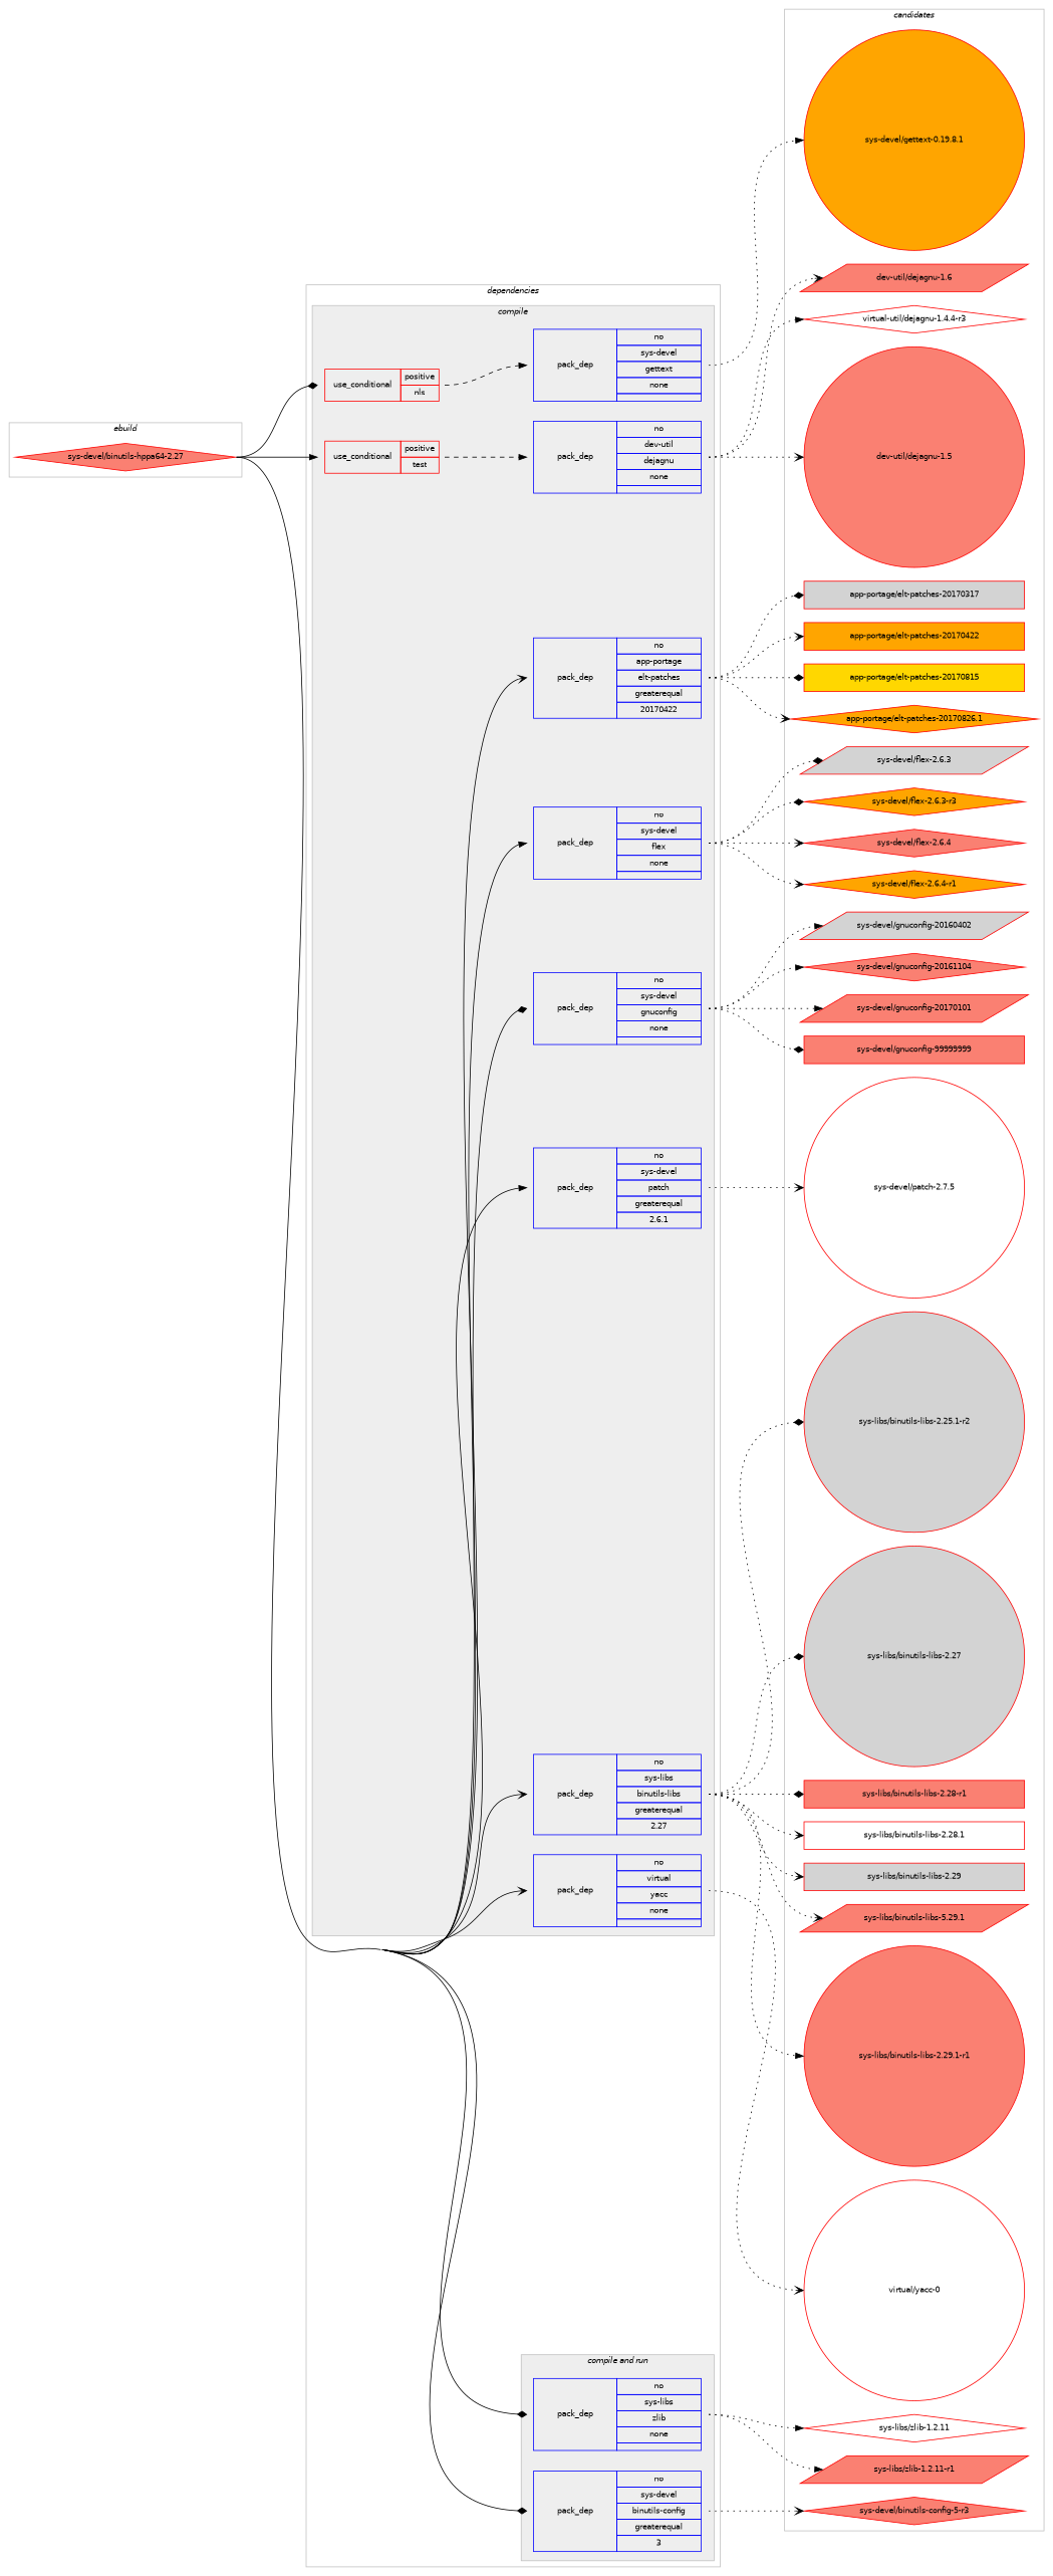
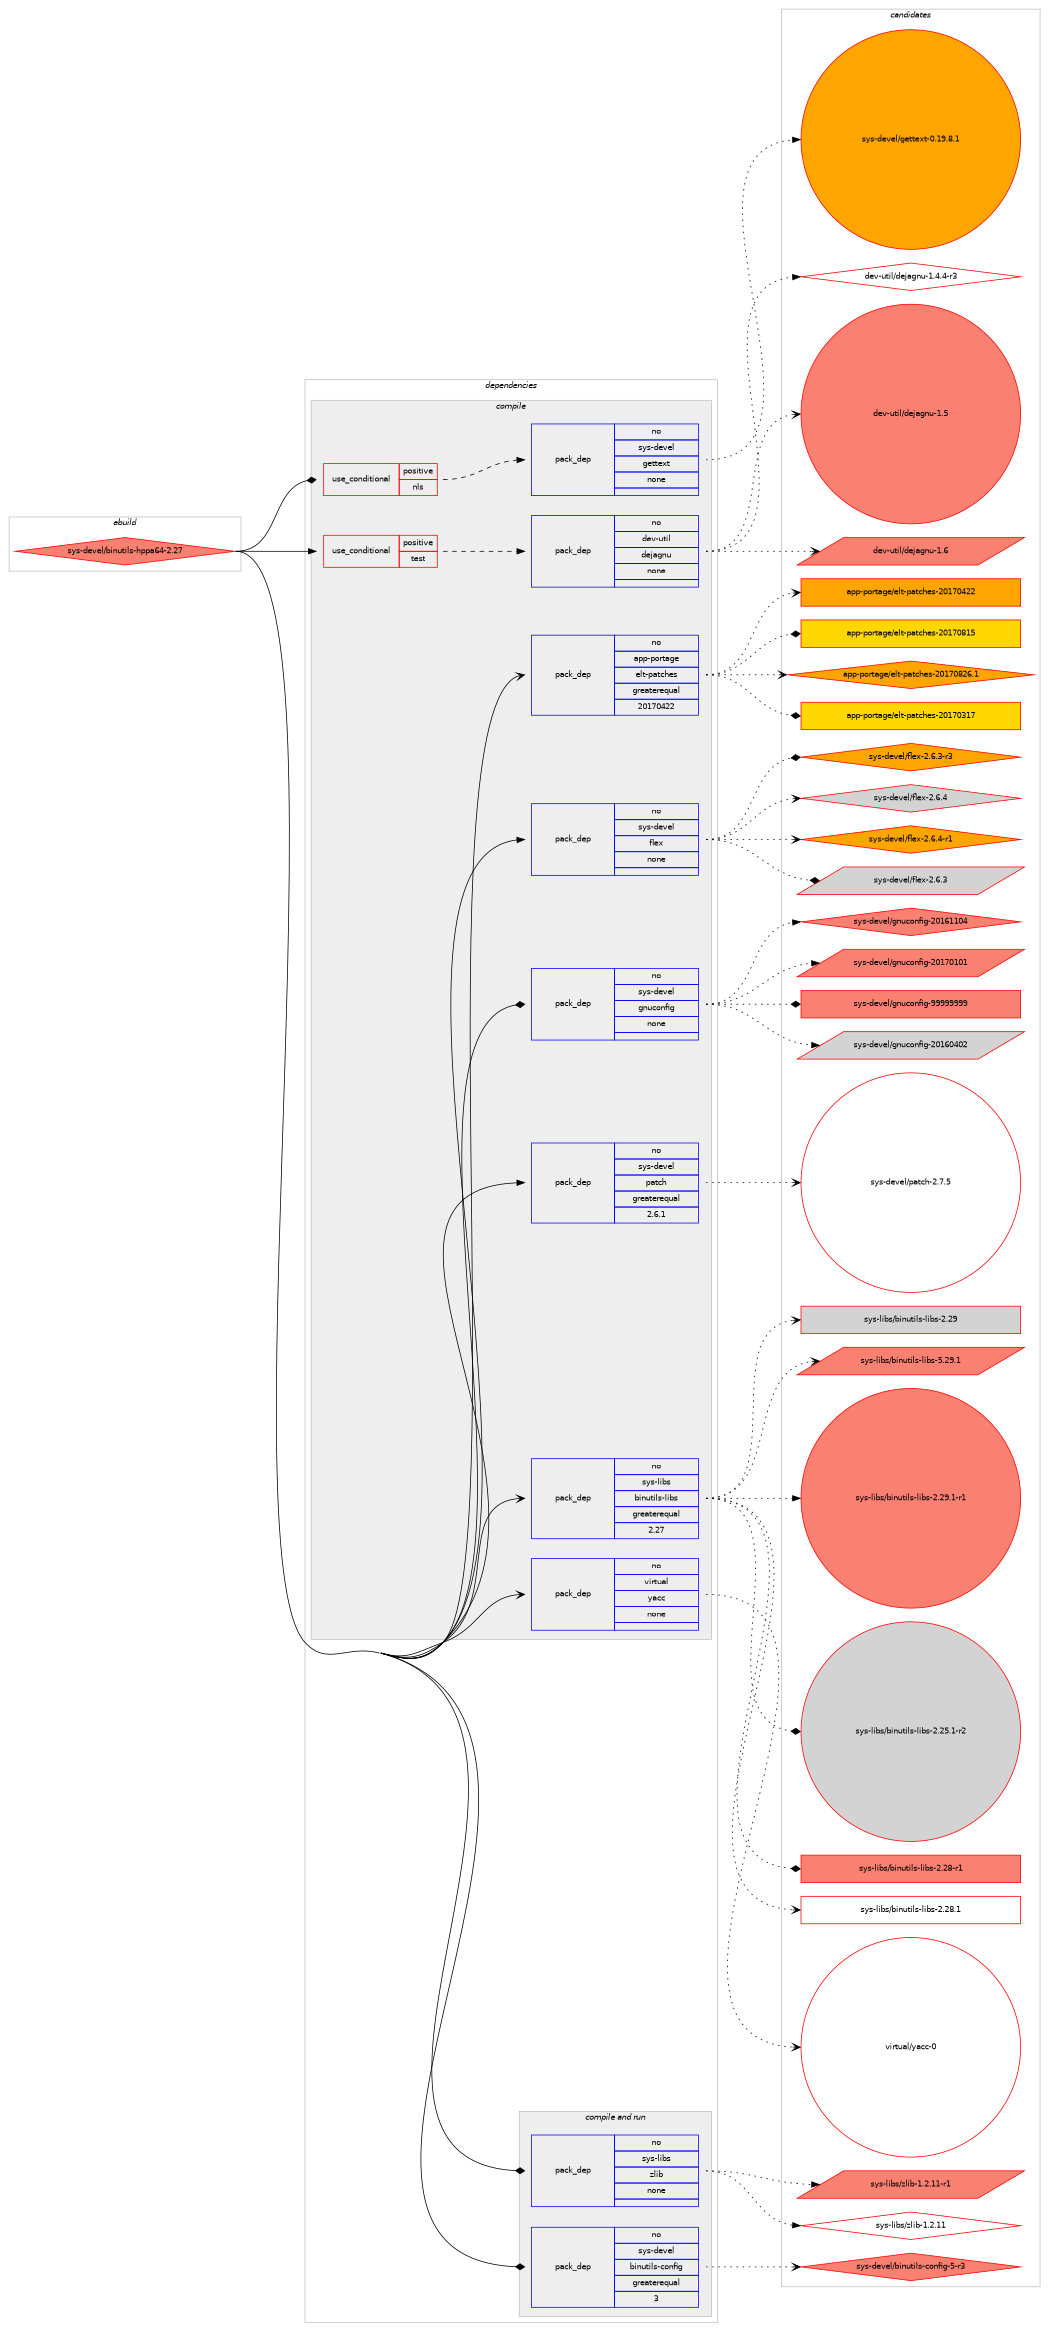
  digraph {
    compound=true
    concentrate=true
    fontname=Helvetica
    fontsize=10
    newrank=true
    rankdir=LR
    ranksep=1.5
    node [color=red fontname=Helvetica fontsize=10 shape=none style=filled]
    edge [arrowhead=vee headport=w style=dotted tailport=e weight=100]
    n1 [fillcolor=salmon label="sys-devel/binutils-hppa64-2.27" shape=diamond width=4]
    n2 [color=blue label=<<TABLE BORDER="0" CELLBORDER="1" CELLSPACING="0" CELLPADDING="4" WIDTH="220"><TR><TD ROWSPAN="6" CELLPADDING="30">pack_dep</TD></TR><TR><TD WIDTH="110">no</TD></TR><TR><TD>sys-devel</TD></TR><TR><TD>gettext</TD></TR><TR><TD>none</TD></TR><TR><TD></TD></TR></TABLE>> style=""]
    n3 [label=<<TABLE BORDER="0" CELLBORDER="1" CELLSPACING="0" CELLPADDING="4"><TR><TD ROWSPAN="3" CELLPADDING="10">use_conditional</TD></TR><TR><TD>positive</TD></TR><TR><TD>nls</TD></TR></TABLE>> style=""]
    n4 [color=blue label=<<TABLE BORDER="0" CELLBORDER="1" CELLSPACING="0" CELLPADDING="4" WIDTH="220"><TR><TD ROWSPAN="6" CELLPADDING="30">pack_dep</TD></TR><TR><TD WIDTH="110">no</TD></TR><TR><TD>dev-util</TD></TR><TR><TD>dejagnu</TD></TR><TR><TD>none</TD></TR><TR><TD></TD></TR></TABLE>> style=""]
    n5 [label=<<TABLE BORDER="0" CELLBORDER="1" CELLSPACING="0" CELLPADDING="4"><TR><TD ROWSPAN="3" CELLPADDING="10">use_conditional</TD></TR><TR><TD>positive</TD></TR><TR><TD>test</TD></TR></TABLE>> style=""]
    n6 [color=blue label=<<TABLE BORDER="0" CELLBORDER="1" CELLSPACING="0" CELLPADDING="4" WIDTH="220"><TR><TD ROWSPAN="6" CELLPADDING="30">pack_dep</TD></TR><TR><TD WIDTH="110">no</TD></TR><TR><TD>app-portage</TD></TR><TR><TD>elt-patches</TD></TR><TR><TD>greaterequal</TD></TR><TR><TD>20170422</TD></TR></TABLE>> style=""]
    n7 [color=blue label=<<TABLE BORDER="0" CELLBORDER="1" CELLSPACING="0" CELLPADDING="4" WIDTH="220"><TR><TD ROWSPAN="6" CELLPADDING="30">pack_dep</TD></TR><TR><TD WIDTH="110">no</TD></TR><TR><TD>sys-devel</TD></TR><TR><TD>flex</TD></TR><TR><TD>none</TD></TR><TR><TD></TD></TR></TABLE>> style=""]
    n8 [color=blue label=<<TABLE BORDER="0" CELLBORDER="1" CELLSPACING="0" CELLPADDING="4" WIDTH="220"><TR><TD ROWSPAN="6" CELLPADDING="30">pack_dep</TD></TR><TR><TD WIDTH="110">no</TD></TR><TR><TD>sys-devel</TD></TR><TR><TD>gnuconfig</TD></TR><TR><TD>none</TD></TR><TR><TD></TD></TR></TABLE>> style=""]
    n9 [color=blue label=<<TABLE BORDER="0" CELLBORDER="1" CELLSPACING="0" CELLPADDING="4" WIDTH="220"><TR><TD ROWSPAN="6" CELLPADDING="30">pack_dep</TD></TR><TR><TD WIDTH="110">no</TD></TR><TR><TD>sys-devel</TD></TR><TR><TD>patch</TD></TR><TR><TD>greaterequal</TD></TR><TR><TD>2.6.1</TD></TR></TABLE>> style=""]
    n10 [color=blue label=<<TABLE BORDER="0" CELLBORDER="1" CELLSPACING="0" CELLPADDING="4" WIDTH="220"><TR><TD ROWSPAN="6" CELLPADDING="30">pack_dep</TD></TR><TR><TD WIDTH="110">no</TD></TR><TR><TD>sys-libs</TD></TR><TR><TD>binutils-libs</TD></TR><TR><TD>greaterequal</TD></TR><TR><TD>2.27</TD></TR></TABLE>> style=""]
    n11 [color=blue label=<<TABLE BORDER="0" CELLBORDER="1" CELLSPACING="0" CELLPADDING="4" WIDTH="220"><TR><TD ROWSPAN="6" CELLPADDING="30">pack_dep</TD></TR><TR><TD WIDTH="110">no</TD></TR><TR><TD>virtual</TD></TR><TR><TD>yacc</TD></TR><TR><TD>none</TD></TR><TR><TD></TD></TR></TABLE>> style=""]
    n12 [color=blue label=<<TABLE BORDER="0" CELLBORDER="1" CELLSPACING="0" CELLPADDING="4" WIDTH="220"><TR><TD ROWSPAN="6" CELLPADDING="30">pack_dep</TD></TR><TR><TD WIDTH="110">no</TD></TR><TR><TD>sys-libs</TD></TR><TR><TD>zlib</TD></TR><TR><TD>none</TD></TR><TR><TD></TD></TR></TABLE>> style=""]
    n13 [color=blue label=<<TABLE BORDER="0" CELLBORDER="1" CELLSPACING="0" CELLPADDING="4" WIDTH="220"><TR><TD ROWSPAN="6" CELLPADDING="30">pack_dep</TD></TR><TR><TD WIDTH="110">no</TD></TR><TR><TD>sys-devel</TD></TR><TR><TD>binutils-config</TD></TR><TR><TD>greaterequal</TD></TR><TR><TD>3</TD></TR></TABLE>> style=""]
    n14 [fillcolor=orange label="sys-devel/gettext-0.19.8.1" shape=circle width=4]
-   n15 [fillcolor=white label="virtual-util/dejagnu-1.4.4-r3" shape=diamond width=4]
+   n15 [fillcolor=white label="dev-util/dejagnu-1.4.4-r3" shape=diamond width=4]
    n16 [fillcolor=salmon label="dev-util/dejagnu-1.5" shape=circle width=4]
    n17 [fillcolor=salmon label="dev-util/dejagnu-1.6" shape=parallelogram width=4]
-   n18 [fillcolor=lightgrey label="app-portage/elt-patches-20170317" shape=box width=4]
+   n18 [fillcolor=gold label="app-portage/elt-patches-20170317" shape=box width=4]
    n19 [fillcolor=orange label="app-portage/elt-patches-20170422" shape=box width=4]
    n20 [fillcolor=gold label="app-portage/elt-patches-20170815" shape=box width=4]
    n21 [fillcolor=orange label="app-portage/elt-patches-20170826.1" shape=diamond width=4]
    n22 [fillcolor=lightgrey label="sys-devel/gnuconfig-20160402" shape=parallelogram width=4]
    n23 [fillcolor=salmon label="sys-devel/gnuconfig-20161104" shape=diamond width=4]
    n24 [fillcolor=salmon label="sys-devel/gnuconfig-20170101" shape=parallelogram width=4]
    n25 [fillcolor=salmon label="sys-devel/gnuconfig-99999999" shape=box width=4]
    n26 [fillcolor=lightgrey label="sys-devel/flex-2.6.3" shape=parallelogram width=4]
    n27 [fillcolor=orange label="sys-devel/flex-2.6.3-r3" shape=diamond width=4]
-   n28 [fillcolor=salmon label="sys-devel/flex-2.6.4" shape=diamond width=4]
+   n28 [fillcolor=lightgrey label="sys-devel/flex-2.6.4" shape=diamond width=4]
    n29 [fillcolor=orange label="sys-devel/flex-2.6.4-r1" shape=diamond width=4]
    n30 [fillcolor=white label="sys-devel/patch-2.7.5" shape=circle width=4]
    n31 [fillcolor=lightgrey label="sys-libs/binutils-libs-2.25.1-r2" shape=circle width=4]
-   n32 [fillcolor=lightgrey label="sys-libs/binutils-libs-2.27" shape=circle width=4]
    n33 [fillcolor=salmon label="sys-libs/binutils-libs-2.28-r1" shape=box width=4]
    n34 [fillcolor=white label="sys-libs/binutils-libs-2.28.1" shape=box width=4]
    n35 [fillcolor=lightgrey label="sys-libs/binutils-libs-2.29" shape=box width=4]
    n36 [fillcolor=salmon label="sys-libs/binutils-libs-5.29.1" shape=parallelogram width=4]
    n37 [fillcolor=salmon label="sys-libs/binutils-libs-2.29.1-r1" shape=circle width=4]
    n38 [fillcolor=white label="virtual/yacc-0" shape=circle width=4]
    n39 [fillcolor=salmon label="sys-devel/binutils-config-5-r3" shape=diamond width=4]
    n40 [fillcolor=white label="sys-libs/zlib-1.2.11" shape=diamond width=4]
    n41 [fillcolor=salmon label="sys-libs/zlib-1.2.11-r1" shape=parallelogram width=4]
    subgraph cluster_1 {
      color=gray
      label=<<i>dependencies</i>>
      subgraph cluster_2 {
        color=gray
        fillcolor="#eeeeee"
        label=<<i>compile</i>>
        style=filled
        subgraph sub_3 {
          color=gray
          fillcolor="#eeeeee"
          label=<<i>compile</i>>
          style=filled
          n3
          subgraph sub_4 {
            color=gray
            fillcolor="#eeeeee"
            label=<<i>compile</i>>
            style=filled
            n2
          }
        }
        subgraph sub_5 {
          color=gray
          fillcolor="#eeeeee"
          label=<<i>compile</i>>
          style=filled
          n5
          subgraph sub_6 {
            color=gray
            fillcolor="#eeeeee"
            label=<<i>compile</i>>
            style=filled
            n4
          }
        }
        subgraph sub_7 {
          color=gray
          fillcolor="#eeeeee"
          label=<<i>compile</i>>
          style=filled
          n6
        }
        subgraph sub_8 {
          color=gray
          fillcolor="#eeeeee"
          label=<<i>compile</i>>
          style=filled
          n7
        }
        subgraph sub_9 {
          color=gray
          fillcolor="#eeeeee"
          label=<<i>compile</i>>
          style=filled
          n8
        }
        subgraph sub_10 {
          color=gray
          fillcolor="#eeeeee"
          label=<<i>compile</i>>
          style=filled
          n9
        }
        subgraph sub_11 {
          color=gray
          fillcolor="#eeeeee"
          label=<<i>compile</i>>
          style=filled
          n10
        }
        subgraph sub_12 {
          color=gray
          fillcolor="#eeeeee"
          label=<<i>compile</i>>
          style=filled
          n11
        }
      }
      subgraph cluster_13 {
        color=gray
        fillcolor="#eeeeee"
        label=<<i>compile and run</i>>
        style=filled
        subgraph sub_14 {
          color=gray
          fillcolor="#eeeeee"
          label=<<i>compile and run</i>>
          style=filled
          n12
        }
        subgraph sub_15 {
          color=gray
          fillcolor="#eeeeee"
          label=<<i>compile and run</i>>
          style=filled
          n13
        }
      }
      subgraph cluster_16 {
        color=gray
        fillcolor="#eeeeee"
        label=<<i>run</i>>
        style=filled
      }
    }
    subgraph cluster_17 {
      color=gray
      label=<<i>ebuild</i>>
      rank=same
      n1
    }
    subgraph cluster_18 {
      color=gray
      label=<<i>candidates</i>>
      rank=same
      subgraph sub_19 {
        color=black
        label=<<i>candidates</i>>
        nodesep=1
        rank=same
        n14
      }
      subgraph sub_20 {
        color=black
        label=<<i>candidates</i>>
        nodesep=1
        rank=same
        n15
        n16
        n17
      }
      subgraph sub_21 {
        color=black
        label=<<i>candidates</i>>
        nodesep=1
        rank=same
        n18
        n19
        n20
        n21
      }
      subgraph sub_22 {
        color=black
        label=<<i>candidates</i>>
        nodesep=1
        rank=same
        n22
        n23
        n24
        n25
      }
      subgraph sub_23 {
        color=black
        label=<<i>candidates</i>>
        nodesep=1
        rank=same
        n26
        n27
        n28
        n29
      }
      subgraph sub_24 {
        color=black
        label=<<i>candidates</i>>
        nodesep=1
        rank=same
        n30
      }
      subgraph sub_25 {
        color=black
        label=<<i>candidates</i>>
        nodesep=1
        rank=same
        n31
-       n32
        n33
        n34
        n35
        n36
        n37
      }
      subgraph sub_26 {
        color=black
        label=<<i>candidates</i>>
        nodesep=1
        rank=same
        n38
      }
      subgraph sub_27 {
        color=black
        label=<<i>candidates</i>>
        nodesep=1
        rank=same
        n39
      }
      subgraph sub_28 {
        color=black
        label=<<i>candidates</i>>
        nodesep=1
        rank=same
        n40
        n41
      }
    }
    n1 -> n3 [arrowhead=diamond style=solid weight=20]
    n1 -> n5 [arrowhead=normal style=solid weight=20]
    n1 -> n6 [style=solid weight=20]
    n1 -> n7 [arrowhead=normal style=solid weight=20]
    n1 -> n8 [arrowhead=diamond style=solid weight=20]
    n1 -> n9 [arrowhead=normal style=solid weight=20]
    n1 -> n10 [style=solid weight=20]
    n1 -> n11 [style=solid weight=20]
    n1 -> n12 [arrowhead=diamond style=solid weight=20]
    n1 -> n13 [arrowhead=diamond style=solid weight=20]
    n2 -> n14 [arrowhead=normal]
    n3 -> n2 [arrowhead=normal style=dashed weight=20]
    n4 -> n15 [arrowhead=normal]
    n4 -> n16
    n4 -> n17
    n5 -> n4 [arrowhead=normal style=dashed weight=20]
    n6 -> n18 [arrowhead=diamond]
    n6 -> n19
    n6 -> n20 [arrowhead=diamond]
    n6 -> n21
    n7 -> n26 [arrowhead=diamond]
    n7 -> n27 [arrowhead=diamond]
    n7 -> n28
    n7 -> n29
    n8 -> n22 [arrowhead=normal]
    n8 -> n23 [arrowhead=normal]
    n8 -> n24 [arrowhead=normal]
    n8 -> n25 [arrowhead=diamond]
    n9 -> n30
    n10 -> n31 [arrowhead=diamond]
-   n10 -> n32 [arrowhead=diamond]
    n10 -> n33 [arrowhead=diamond]
    n10 -> n34
    n10 -> n35
    n10 -> n36
    n10 -> n37 [arrowhead=normal]
    n11 -> n38
    n12 -> n40 [arrowhead=normal]
    n12 -> n41 [arrowhead=normal]
    n13 -> n39
  }
